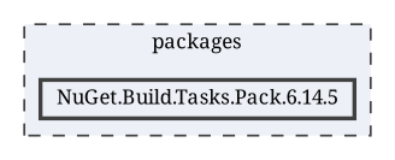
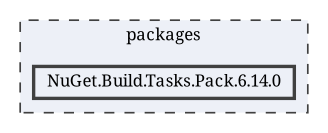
  digraph {
    compound=true
    rankdir=LR
    fontname="Noto Serif"
-   n1 [color=grey25 fillcolor="#edf0f7" fontname="Noto Serif" fontsize=10 height=0.2 label="NuGet.Build.Tasks.Pack.6.14.5" shape=box style="filled,bold" width=0.4]
+   n1 [color=grey25 fillcolor="#edf0f7" fontname="Noto Serif" fontsize=10 height=0.2 label="NuGet.Build.Tasks.Pack.6.14.0" shape=box style="filled,bold" width=0.4]
    subgraph cluster_1 {
      bgcolor="#edf0f7"
      fontsize=10
      label=packages
      pencolor=grey25
      style="filled,dashed"
      n1
    }
  }
